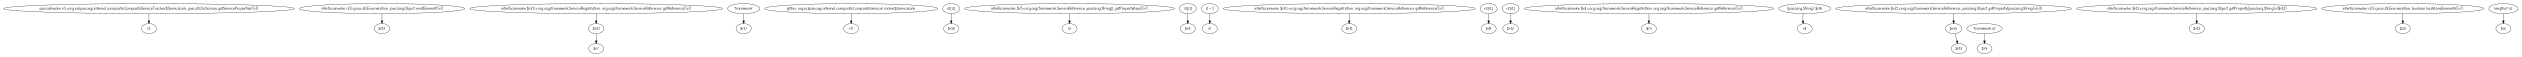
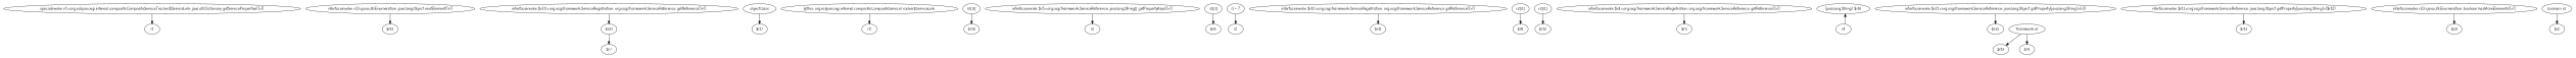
  digraph {
    fontname="Comic Neue"
    node [fontname="Comic Neue"]
    edge [fontname="Comic Neue"]
    n1 [label="specialinvoke r0.<org.eclipse.osgi.internal.composite.CompositeServiceTracker$ServiceLink: java.util.Dictionary getServiceProperties()>()"]
    n2 [label=r1]
    n3 [label="interfaceinvoke r23.<java.util.Enumeration: java.lang.Object nextElement()>()"]
    n4 [label="$r16"]
    n5 [label="interfaceinvoke $r20.<org.osgi.framework.ServiceRegistration: org.osgi.framework.ServiceReference getReference()>()"]
    n6 [label="$r21"]
    n7 [label="$r7"]
-   n8 [label="'framework'"]
+   n8 [label="'objectClass'"]
    n9 [label="$r17"]
    n10 [label="@this: org.eclipse.osgi.internal.composite.CompositeServiceTracker$ServiceLink"]
    n11 [label=r0]
    n12 [label="r2[i1]"]
    n13 [label="$r14"]
    n14 [label="interfaceinvoke $r5.<org.osgi.framework.ServiceReference: java.lang.String[] getPropertyKeys()>()"]
    n15 [label=r2]
    n16 [label="r2[i1]"]
    n17 [label="$r6"]
    n18 [label=i2]
    n19 [label="interfaceinvoke $r10.<org.osgi.framework.ServiceRegistration: org.osgi.framework.ServiceReference getReference()>()"]
    n20 [label="$r11"]
    n21 [label="r2[i1]"]
    n22 [label="$r8"]
    n23 [label="r2[i1]"]
    n24 [label="$r12"]
    n25 [label="interfaceinvoke $r4.<org.osgi.framework.ServiceRegistration: org.osgi.framework.ServiceReference getReference()>()"]
    n26 [label="$r5"]
    n27 [label="(java.lang.String) $r16"]
    n28 [label=r4]
    n29 [label="interfaceinvoke $r21.<org.osgi.framework.ServiceReference: java.lang.Object getProperty(java.lang.String)>(r3)"]
    n30 [label="$r22"]
    n31 [label="'framework.id'"]
    n32 [label="$r18"]
    n33 [label="$r9"]
    n34 [label="interfaceinvoke $r11.<org.osgi.framework.ServiceReference: java.lang.Object getProperty(java.lang.String)>($r12)"]
    n35 [label="$r13"]
    n36 [label="interfaceinvoke r23.<java.util.Enumeration: boolean hasMoreElements()>()"]
    n37 [label="$z4"]
-   n38 [label="i1 + 1"]
-   n39 [label="lengthof r2"]
+   n38 [label="i1 + 7"]
+   n39 [label="boolean r2"]
    n40 [label="$i2"]
    n1 -> n2
    n3 -> n4
    n5 -> n6
    n6 -> n7
    n8 -> n9
    n10 -> n11
    n12 -> n13
    n14 -> n15
    n16 -> n17
    n19 -> n20
    n21 -> n22
    n23 -> n24
    n25 -> n26
-   n27 -> n28
+   n28 -> n27
    n29 -> n30
-   n30 -> n32
+   n31 -> n32
    n31 -> n33
    n34 -> n35
    n36 -> n37
    n38 -> n18
    n39 -> n40
  }
